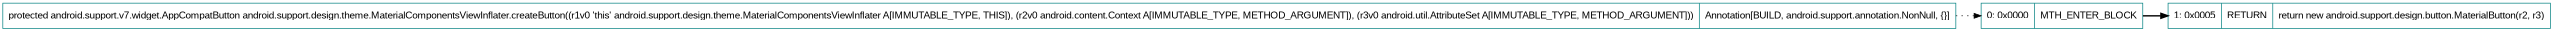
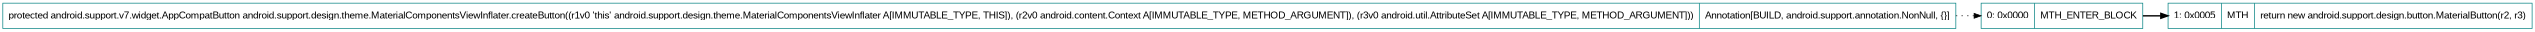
  digraph {
    rankdir=LR
    fontname="Liberation Sans"
    node [shape=record color=teal fontname="Liberation Sans"]
    edge [fontname="Liberation Sans"]
    n1 [label="{0\:\ 0x0000|MTH_ENTER_BLOCK\l}"]
-   n2 [label="{1\:\ 0x0005|RETURN\l|return new android.support.design.button.MaterialButton(r2, r3)\l}"]
+   n2 [label="{1\:\ 0x0005|MTH\l|return new android.support.design.button.MaterialButton(r2, r3)\l}"]
    n3 [label="{protected android.support.v7.widget.AppCompatButton android.support.design.theme.MaterialComponentsViewInflater.createButton((r1v0 'this' android.support.design.theme.MaterialComponentsViewInflater A[IMMUTABLE_TYPE, THIS]), (r2v0 android.content.Context A[IMMUTABLE_TYPE, METHOD_ARGUMENT]), (r3v0 android.util.AttributeSet A[IMMUTABLE_TYPE, METHOD_ARGUMENT]))  | Annotation[BUILD, android.support.annotation.NonNull, \{\}]\l}"]
    n1 -> n2 [style=bold]
    n3 -> n1 [style=dotted]
  }
